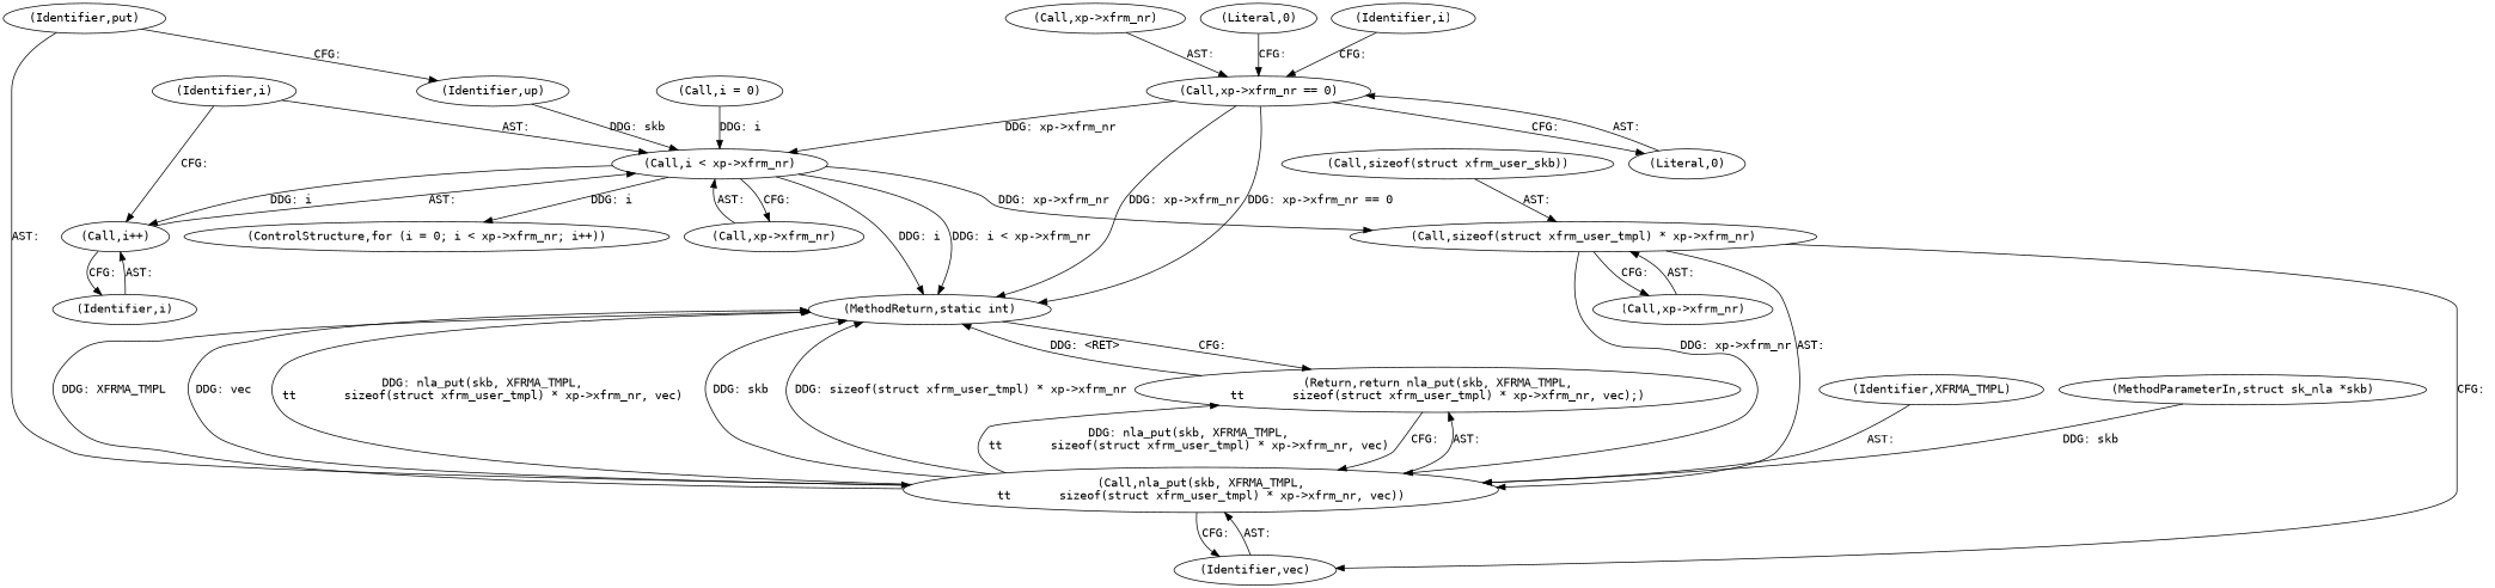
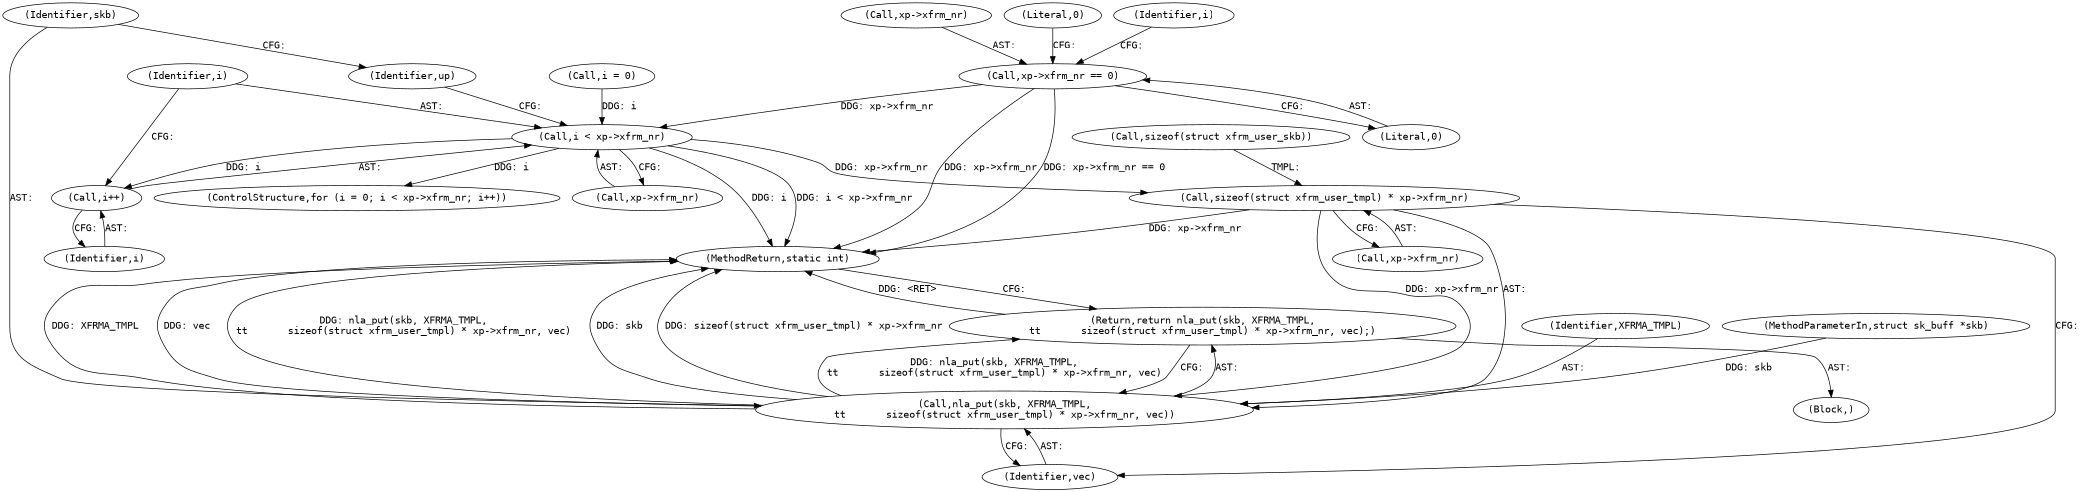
  digraph {
    fontname="DejaVu Sans Mono"
    node [fontname="DejaVu Sans Mono"]
    edge [fontname="DejaVu Sans Mono"]
    n1 [label="(Call,xp->xfrm_nr == 0)"]
    n2 [label="(Call,i < xp->xfrm_nr)"]
    n3 [label="(MethodReturn,static int)"]
    n4 [label="(Literal,0)"]
    n5 [label="(Call,i++)"]
    n6 [label="(Call,sizeof(struct xfrm_user_tmpl) * xp->xfrm_nr)"]
    n7 [label="(ControlStructure,for (i = 0; i < xp->xfrm_nr; i++))"]
    n8 [label="(Call,xp->xfrm_nr)"]
    n9 [label="(Return,return nla_put(skb, XFRMA_TMPL,\n\t\t       sizeof(struct xfrm_user_tmpl) * xp->xfrm_nr, vec);)"]
    n10 [label="(Identifier,i)"]
    n11 [label="(Call,nla_put(skb, XFRMA_TMPL,\n\t\t       sizeof(struct xfrm_user_tmpl) * xp->xfrm_nr, vec))"]
    n12 [label="(Call,xp->xfrm_nr)"]
    n13 [label="(Identifier,vec)"]
+   n14 [label="(Block,)"]
    n15 [label="(Literal,0)"]
-   n16 [label="(Identifier,put)"]
+   n16 [label="(Identifier,skb)"]
    n17 [label="(Identifier,up)"]
    n18 [label="(Call,i = 0)"]
    n19 [label="(Identifier,i)"]
    n20 [label="(Call,sizeof(struct xfrm_user_skb))"]
    n21 [label="(Identifier,XFRMA_TMPL)"]
    n22 [label="(Identifier,i)"]
    n23 [label="(Call,xp->xfrm_nr)"]
-   n24 [label="(MethodParameterIn,struct sk_nla *skb)"]
+   n24 [label="(MethodParameterIn,struct sk_buff *skb)"]
    n1 -> n2 [label="DDG: xp->xfrm_nr"]
    n1 -> n3 [label="DDG: xp->xfrm_nr"]
    n1 -> n3 [label="DDG: xp->xfrm_nr == 0"]
    n1 -> n4 [label="CFG: "]
    n2 -> n3 [label="DDG: i"]
    n2 -> n3 [label="DDG: i < xp->xfrm_nr"]
    n2 -> n5 [label="DDG: i"]
    n2 -> n6 [label="DDG: xp->xfrm_nr"]
    n2 -> n7 [label="DDG: i"]
    n2 -> n8 [label="CFG: "]
    n3 -> n9 [label="CFG: "]
    n4 -> n1 [label="AST: "]
    n5 -> n2 [label="AST: "]
    n5 -> n10 [label="CFG: "]
+   n6 -> n3 [label="DDG: xp->xfrm_nr"]
    n6 -> n11 [label="AST: "]
    n6 -> n11 [label="DDG: xp->xfrm_nr"]
    n6 -> n12 [label="CFG: "]
    n6 -> n13 [label="CFG: "]
    n8 -> n2 [label="AST: "]
    n9 -> n3 [label="DDG: <RET>"]
    n9 -> n11 [label="CFG: "]
+   n9 -> n14 [label="AST: "]
    n10 -> n5 [label="AST: "]
    n11 -> n3 [label="DDG: XFRMA_TMPL"]
    n11 -> n3 [label="DDG: vec"]
    n11 -> n3 [label="DDG: nla_put(skb, XFRMA_TMPL,\n\t\t       sizeof(struct xfrm_user_tmpl) * xp->xfrm_nr, vec)"]
    n11 -> n3 [label="DDG: skb"]
    n11 -> n3 [label="DDG: sizeof(struct xfrm_user_tmpl) * xp->xfrm_nr"]
    n11 -> n9 [label="AST: "]
    n11 -> n9 [label="DDG: nla_put(skb, XFRMA_TMPL,\n\t\t       sizeof(struct xfrm_user_tmpl) * xp->xfrm_nr, vec)"]
    n11 -> n13 [label="CFG: "]
    n12 -> n6 [label="AST: "]
    n13 -> n11 [label="AST: "]
    n15 -> n1 [label="CFG: "]
    n16 -> n11 [label="AST: "]
    n16 -> n17 [label="CFG: "]
-   n17 -> n2 [label="DDG: skb"]
+   n17 -> n2 [label="CFG: "]
    n18 -> n2 [label="DDG: i"]
    n19 -> n2 [label="AST: "]
    n19 -> n5 [label="CFG: "]
-   n20 -> n6 [label="AST: "]
+   n20 -> n6 [label="TMPL: "]
    n21 -> n11 [label="AST: "]
    n22 -> n1 [label="CFG: "]
    n23 -> n1 [label="AST: "]
    n24 -> n11 [label="DDG: skb"]
  }
